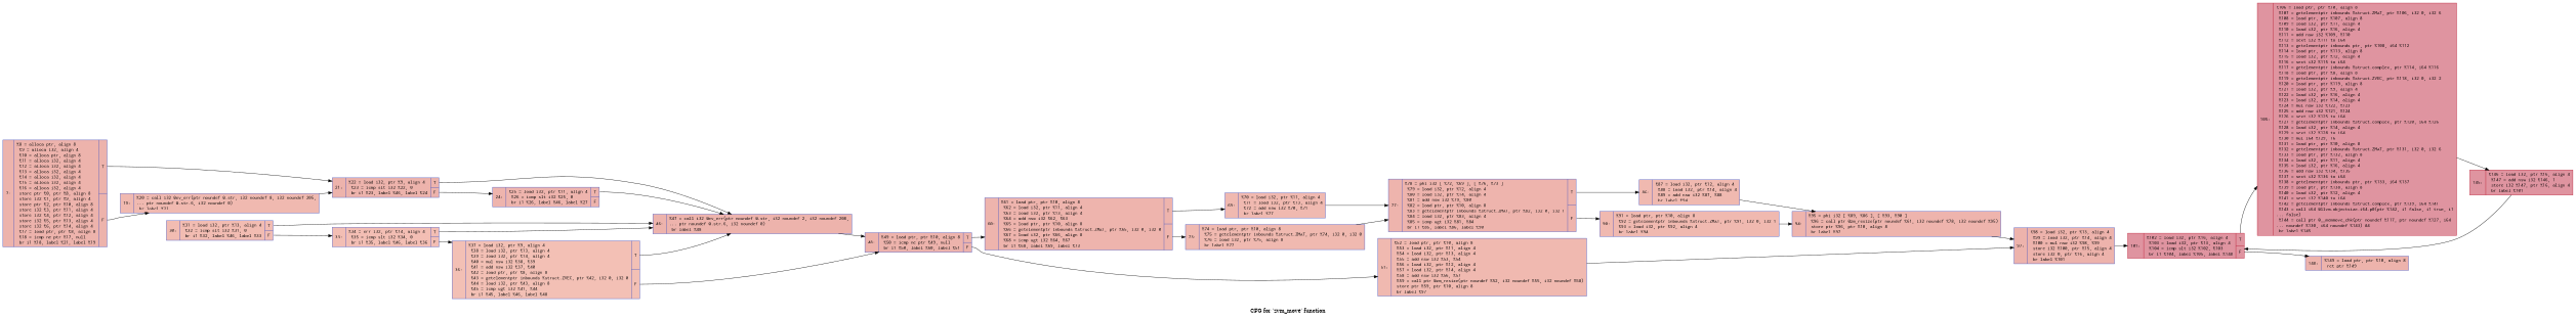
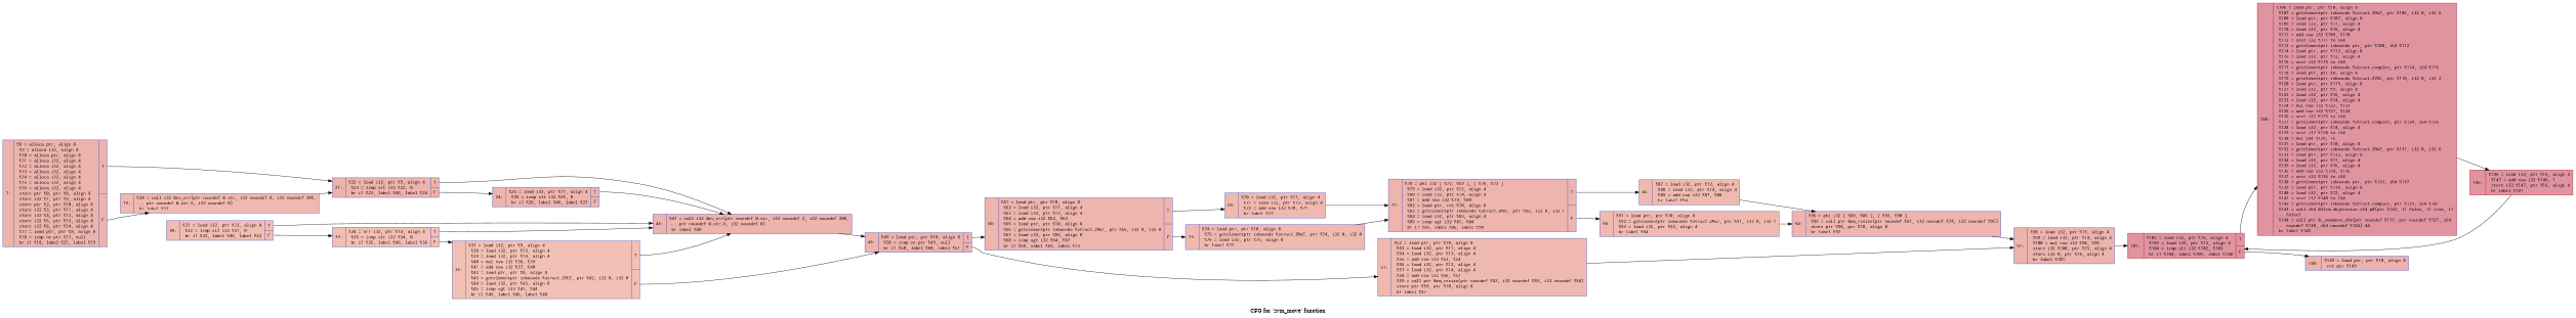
  digraph {
    label="CFG for 'zvm_move' function"
    rankdir=LR
    node [color="#3d50c3ff" fillcolor="#d6524470" fontname=Courier shape=record style=filled]
    n1 [label="{7:\l|  %8 = alloca ptr, align 8\l  %9 = alloca i32, align 4\l  %10 = alloca ptr, align 8\l  %11 = alloca i32, align 4\l  %12 = alloca i32, align 4\l  %13 = alloca i32, align 4\l  %14 = alloca i32, align 4\l  %15 = alloca i32, align 4\l  %16 = alloca i32, align 4\l  store ptr %0, ptr %8, align 8\l  store i32 %1, ptr %9, align 4\l  store ptr %2, ptr %10, align 8\l  store i32 %3, ptr %11, align 4\l  store i32 %4, ptr %12, align 4\l  store i32 %5, ptr %13, align 4\l  store i32 %6, ptr %14, align 4\l  %17 = load ptr, ptr %8, align 8\l  %18 = icmp ne ptr %17, null\l  br i1 %18, label %21, label %19\l|{<s0>T|<s1>F}}"]
    n2 [label="{21:\l|  %22 = load i32, ptr %9, align 4\l  %23 = icmp slt i32 %22, 0\l  br i1 %23, label %46, label %24\l|{<s0>T|<s1>F}}"]
    n3 [fillcolor="#de614d70" label="{19:\l|  %20 = call i32 @ev_err(ptr noundef @.str, i32 noundef 8, i32 noundef 205,\l... ptr noundef @.str.6, i32 noundef 0)\l  br label %21\l}"]
    n4 [label="{46:\l|  %47 = call i32 @ev_err(ptr noundef @.str, i32 noundef 2, i32 noundef 208,\l... ptr noundef @.str.6, i32 noundef 0)\l  br label %48\l}"]
    n5 [fillcolor="#d8564670" label="{24:\l|  %25 = load i32, ptr %11, align 4\l  %26 = icmp slt i32 %25, 0\l  br i1 %26, label %46, label %27\l|{<s0>T|<s1>F}}"]
    n6 [label="{48:\l|  %49 = load ptr, ptr %10, align 8\l  %50 = icmp ne ptr %49, null\l  br i1 %50, label %60, label %51\l|{<s0>T|<s1>F}}"]
    n7 [fillcolor="#d8564670" label="{60:\l|  %61 = load ptr, ptr %10, align 8\l  %62 = load i32, ptr %11, align 4\l  %63 = load i32, ptr %13, align 4\l  %64 = add nsw i32 %62, %63\l  %65 = load ptr, ptr %10, align 8\l  %66 = getelementptr inbounds %struct.ZMAT, ptr %65, i32 0, i32 0\l  %67 = load i32, ptr %66, align 8\l  %68 = icmp ugt i32 %64, %67\l  br i1 %68, label %69, label %73\l|{<s0>T|<s1>F}}"]
    n8 [fillcolor="#de614d70" label="{51:\l|  %52 = load ptr, ptr %10, align 8\l  %53 = load i32, ptr %11, align 4\l  %54 = load i32, ptr %13, align 4\l  %55 = add nsw i32 %53, %54\l  %56 = load i32, ptr %12, align 4\l  %57 = load i32, ptr %14, align 4\l  %58 = add nsw i32 %56, %57\l  %59 = call ptr @zm_resize(ptr noundef %52, i32 noundef %55, i32 noundef %58)\l  store ptr %59, ptr %10, align 8\l  br label %97\l}"]
    n9 [fillcolor="#e1675170" label="{30:\l|  %31 = load i32, ptr %13, align 4\l  %32 = icmp slt i32 %31, 0\l  br i1 %32, label %46, label %33\l|{<s0>T|<s1>F}}"]
    n10 [fillcolor="#e36c5570" label="{33:\l|  %34 = err i32, ptr %14, align 4\l  %35 = icmp slt i32 %34, 0\l  br i1 %35, label %46, label %36\l|{<s0>T|<s1>F}}"]
    n11 [fillcolor="#e5705870" label="{36:\l|  %37 = load i32, ptr %9, align 4\l  %38 = load i32, ptr %13, align 4\l  %39 = load i32, ptr %14, align 4\l  %40 = mul nsw i32 %38, %39\l  %41 = add nsw i32 %37, %40\l  %42 = load ptr, ptr %8, align 8\l  %43 = getelementptr inbounds %struct.ZVEC, ptr %42, i32 0, i32 0\l  %44 = load i32, ptr %43, align 8\l  %45 = icmp ugt i32 %41, %44\l  br i1 %45, label %46, label %48\l|{<s0>T|<s1>F}}"]
    n12 [fillcolor="#de614d70" label="{69:\l|  %70 = load i32, ptr %11, align 4\l  %71 = load i32, ptr %13, align 4\l  %72 = add nsw i32 %70, %71\l  br label %77\l}"]
    n13 [fillcolor="#de614d70" label="{73:\l|  %74 = load ptr, ptr %10, align 8\l  %75 = getelementptr inbounds %struct.ZMAT, ptr %74, i32 0, i32 0\l  %76 = load i32, ptr %75, align 8\l  br label %77\l}"]
    n14 [label="{97:\l|  %98 = load i32, ptr %13, align 4\l  %99 = load i32, ptr %14, align 4\l  %100 = mul nsw i32 %98, %99\l  store i32 %100, ptr %15, align 4\l  store i32 0, ptr %16, align 4\l  br label %101\l}"]
-   n15 [fillcolor="#d8564670" label="{77:\l|  %78 = phi i32 [ %72, %69 ], [ %76, %73 ]\l  %79 = load i32, ptr %12, align 4\l  %80 = load i32, ptr %14, align 4\l  %81 = add nsw i32 %79, %80\l  %82 = load ptr, ptr %10, align 8\l  %83 = getelementptr inbounds %struct.ZMAT, ptr %82, i32 0, i32 1\l  %84 = load i32, ptr %83, align 4\l  %85 = icmp ugt i32 %81, %84\l  br i1 %85, label %86, label %90\l|{<s0>T|<s1>F}}"]
+   n15 [fillcolor="#d8564670" label="{77:\l|  %78 = phi i32 [ %72, %69 ], [ %76, %73 ]\l  %79 = load i32, ptr %12, align 4\l  %80 = load i32, ptr %14, align 4\l  %81 = add nsw i32 %79, %80\l  %82 = load ptr, ret %10, align 8\l  %83 = getelementptr inbounds %struct.ZMAT, ptr %82, i32 0, i32 1\l  %84 = load i32, ptr %83, align 4\l  %85 = icmp ugt i32 %81, %84\l  br i1 %85, label %86, label %90\l|{<s0>T|<s1>F}}"]
    n16 [color="#b70d28ff" fillcolor="#b70d2870" label="{101:\l|  %102 = load i32, ptr %16, align 4\l  %103 = load i32, ptr %13, align 4\l  %104 = icmp slt i32 %102, %103\l  br i1 %104, label %105, label %148\l|{<s0>T|<s1>F}}"]
    n17 [color="#b70d28ff" fillcolor="#b70d2870" label="{105:\l|  %106 = load ptr, ptr %10, align 8\l  %107 = getelementptr inbounds %struct.ZMAT, ptr %106, i32 0, i32 6\l  %108 = load ptr, ptr %107, align 8\l  %109 = load i32, ptr %11, align 4\l  %110 = load i32, ptr %16, align 4\l  %111 = add nsw i32 %109, %110\l  %112 = sext i32 %111 to i64\l  %113 = getelementptr inbounds ptr, ptr %108, i64 %112\l  %114 = load ptr, ptr %113, align 8\l  %115 = load i32, ptr %12, align 4\l  %116 = sext i32 %115 to i64\l  %117 = getelementptr inbounds %struct.complex, ptr %114, i64 %116\l  %118 = load ptr, ptr %8, align 8\l  %119 = getelementptr inbounds %struct.ZVEC, ptr %118, i32 0, i32 2\l  %120 = load ptr, ptr %119, align 8\l  %121 = load i32, ptr %9, align 4\l  %122 = load i32, ptr %16, align 4\l  %123 = load i32, ptr %14, align 4\l  %124 = mul nsw i32 %122, %123\l  %125 = add nsw i32 %121, %124\l  %126 = sext i32 %125 to i64\l  %127 = getelementptr inbounds %struct.complex, ptr %120, i64 %126\l  %128 = load i32, ptr %14, align 4\l  %129 = sext i32 %128 to i64\l  %130 = mul i64 %129, 16\l  %131 = load ptr, ptr %10, align 8\l  %132 = getelementptr inbounds %struct.ZMAT, ptr %131, i32 0, i32 6\l  %133 = load ptr, ptr %132, align 8\l  %134 = load i32, ptr %11, align 4\l  %135 = load i32, ptr %16, align 4\l  %136 = add nsw i32 %134, %135\l  %137 = sext i32 %136 to i64\l  %138 = getelementptr inbounds ptr, ptr %133, i64 %137\l  %139 = load ptr, ptr %138, align 8\l  %140 = load i32, ptr %12, align 4\l  %141 = sext i32 %140 to i64\l  %142 = getelementptr inbounds %struct.complex, ptr %139, i64 %141\l  %143 = call i64 @llvm.objectsize.i64.p0(ptr %142, i1 false, i1 true, i1\l... false)\l  %144 = call ptr @__memmove_chk(ptr noundef %117, ptr noundef %127, i64\l... noundef %130, i64 noundef %143) #4\l  br label %145\l}"]
    n18 [label="{148:\l|  %149 = load ptr, ptr %10, align 8\l  ret ptr %149\l}"]
    n19 [fillcolor="#de614d70" label="{86:\l|  %87 = load i32, ptr %12, align 4\l  %88 = load i32, ptr %14, align 4\l  %89 = add nsw i32 %87, %88\l  br label %94\l}"]
    n20 [fillcolor="#de614d70" label="{90:\l|  %91 = load ptr, ptr %10, align 8\l  %92 = getelementptr inbounds %struct.ZMAT, ptr %91, i32 0, i32 1\l  %93 = load i32, ptr %92, align 4\l  br label %94\l}"]
    n21 [fillcolor="#d8564670" label="{94:\l|  %95 = phi i32 [ %89, %86 ], [ %93, %90 ]\l  %96 = call ptr @zm_resize(ptr noundef %61, i32 noundef %78, i32 noundef %95)\l  store ptr %96, ptr %10, align 8\l  br label %97\l}"]
    n22 [color="#b70d28ff" fillcolor="#b70d2870" label="{145:\l|  %146 = load i32, ptr %16, align 4\l  %147 = add nsw i32 %146, 1\l  store i32 %147, ptr %16, align 4\l  br label %101\l}"]
    n1 -> n2 [tailport=s0]
    n1 -> n3 [tailport=s1]
    n2 -> n4 [tailport=s0]
    n2 -> n5 [tailport=s1]
    n3 -> n2
    n4 -> n6
    n5 -> n4 [tailport=s0]
    n6 -> n7 [tailport=s0]
    n6 -> n8 [tailport=s1]
    n7 -> n12 [tailport=s0]
    n7 -> n13 [tailport=s1]
    n8 -> n14
    n9 -> n4 [tailport=s0]
    n9 -> n10 [tailport=s1]
    n10 -> n4 [tailport=s0]
    n10 -> n11 [tailport=s1]
    n11 -> n4 [tailport=s0]
    n11 -> n6 [tailport=s1]
    n12 -> n15
    n13 -> n15
    n14 -> n16
    n15 -> n19 [tailport=s0]
    n15 -> n20 [tailport=s1]
    n16 -> n17 [tailport=s0]
    n16 -> n18 [tailport=s1]
    n17 -> n22
    n19 -> n21
    n20 -> n21
    n21 -> n14
    n22 -> n16
  }
